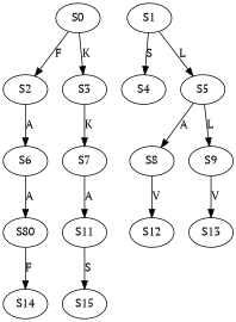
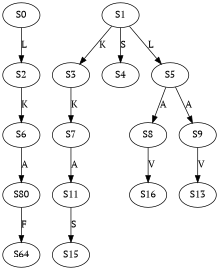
  strict digraph {
    fontname="PT Serif"
    node [fontname="PT Serif"]
    edge [fontname="PT Serif"]
    S0
    S2
    S3
    S1
    S4
    S5
    S6
    S7
    S8
    S9
    n11 [label=S80]
    S11
-   S12
+   S12 [label=S16]
    S13
-   S14
+   S14 [label=S64]
    S15
-   S0 -> S2 [label=F]
-   S0 -> S3 [label=K]
-   S2 -> S6 [label=A]
+   S0 -> S2 [label=L]
+   S1 -> S3 [label=K]
+   S2 -> S6 [label=K]
    S3 -> S7 [label=K]
    S1 -> S4 [label=S]
    S1 -> S5 [label=L]
    S5 -> S8 [label=A]
-   S5 -> S9 [label=L]
+   S5 -> S9 [label=A]
    S6 -> n11 [label=A]
    S7 -> S11 [label=A]
    S8 -> S12 [label=V]
    S9 -> S13 [label=V]
    n11 -> S14 [label=F]
    S11 -> S15 [label=S]
  }
